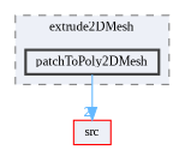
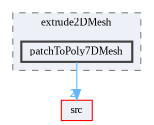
  digraph {
    compound=true
    fontname="Liberation Serif"
    node [fillcolor="#edf0f7" fontname="Liberation Serif" fontsize=10 shape=box]
-   n1 [color=grey25 height=0.2 label=patchToPoly2DMesh style="filled,bold" width=0.4]
+   n1 [color=grey25 height=0.2 label=patchToPoly7DMesh style="filled,bold" width=0.4]
    n2 [color=red height=0.2 label=src style=filled width=0.4]
    subgraph cluster_1 {
      bgcolor="#edf0f7"
      fontsize=10
      label=extrude2DMesh
      pencolor=grey50
      style="filled,dashed"
      n1
    }
    n1 -> n2 [color=steelblue1 fontcolor=steelblue1 fontname="Liberation Serif" fontsize=10 headlabel=2 labeldistance=1.5 labelfontname=Helvetica labelfontsize=10]
  }
